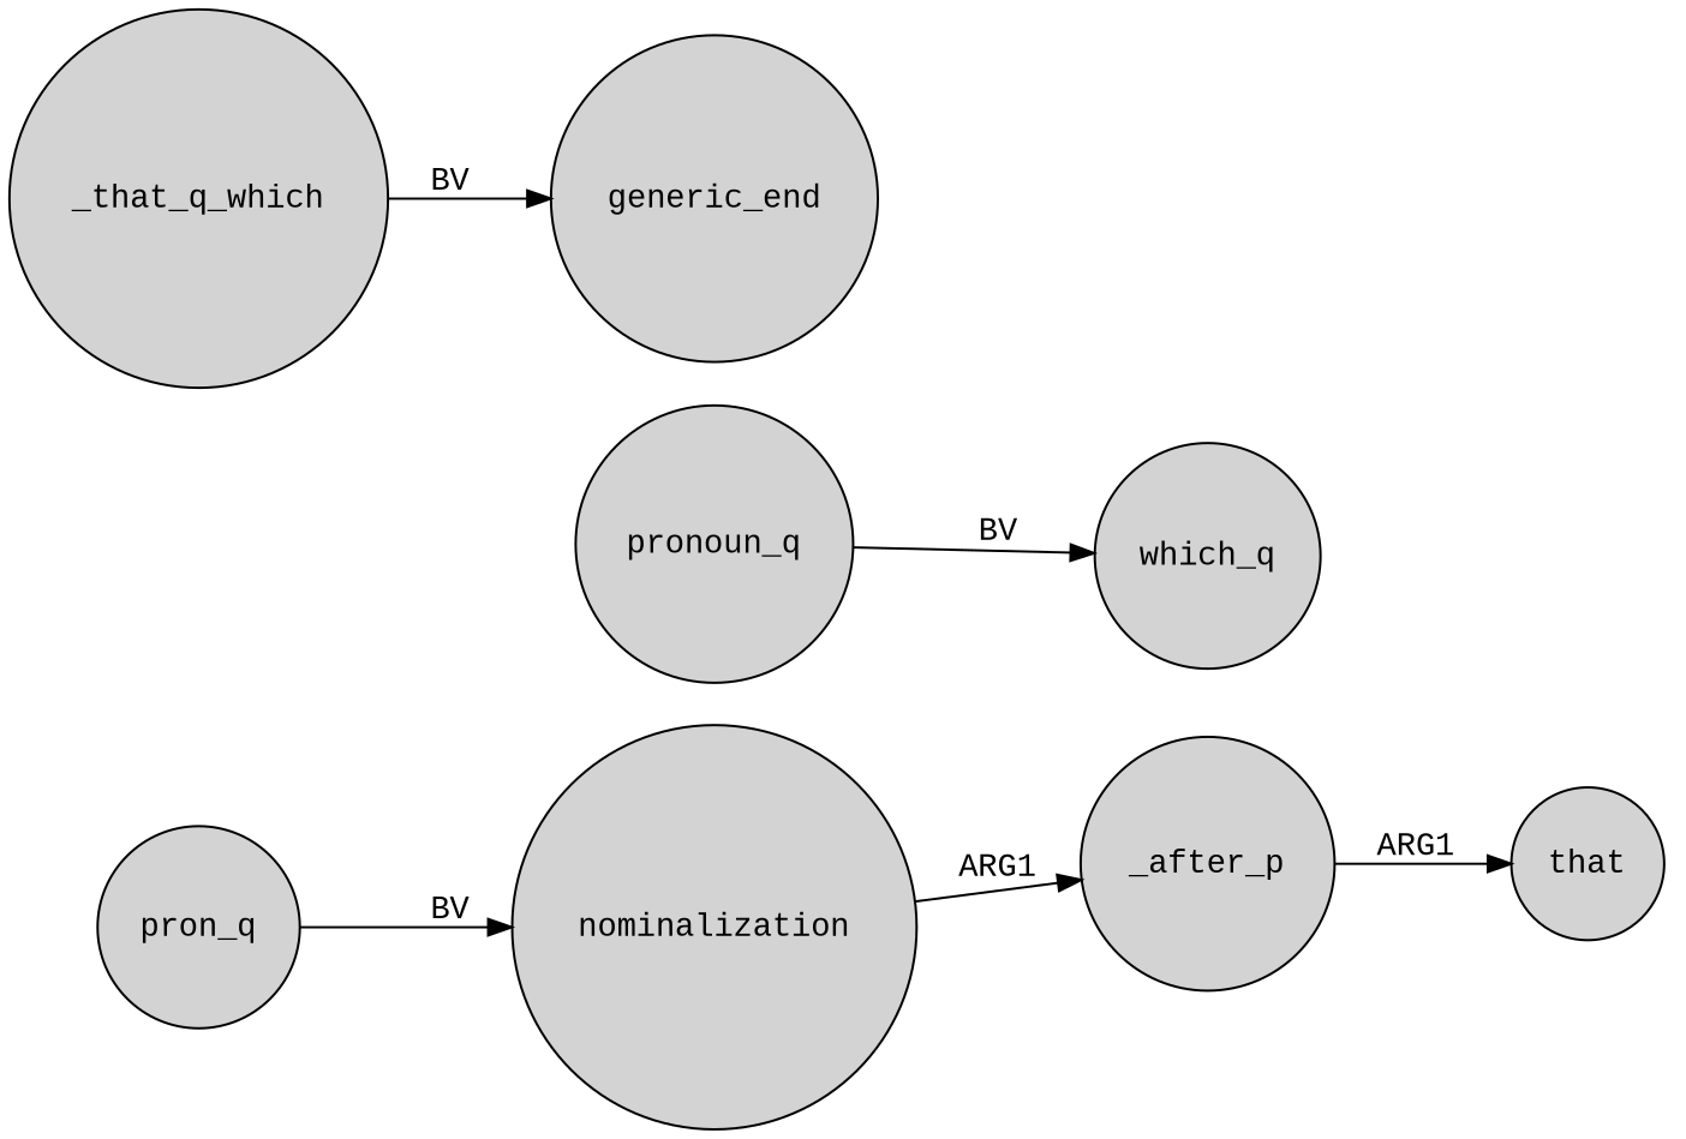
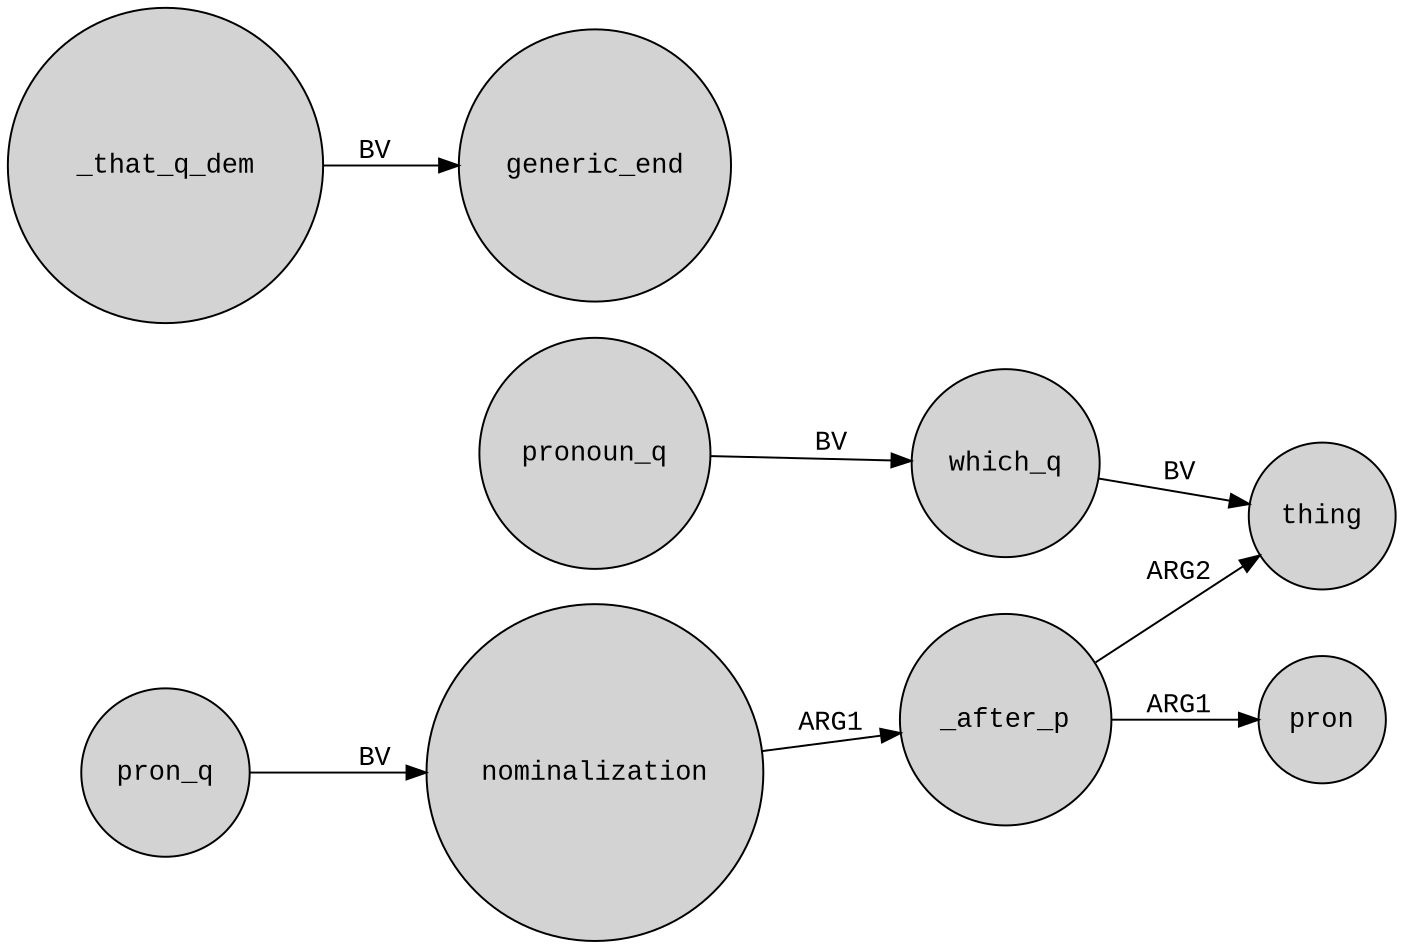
  digraph {
    fontname="Liberation Mono"
    rankdir=LR
    node [fontname="Liberation Mono" shape=circle style=filled]
    edge [fontname="Liberation Mono"]
    nominalization
    _after_p
    n3 [label=generic_end]
-   pron [label=that]
+   pron
+   thing
    which_q
-   _that_q_dem [label=_that_q_which]
+   _that_q_dem
    pronoun_q
    n9 [label=pron_q]
    nominalization -> _after_p [label=ARG1]
    _after_p -> pron [label=ARG1]
+   _after_p -> thing [label=ARG2]
+   which_q -> thing [label=BV]
    _that_q_dem -> n3 [label=BV]
    pronoun_q -> which_q [label=BV]
    n9 -> nominalization [label=BV]
  }
